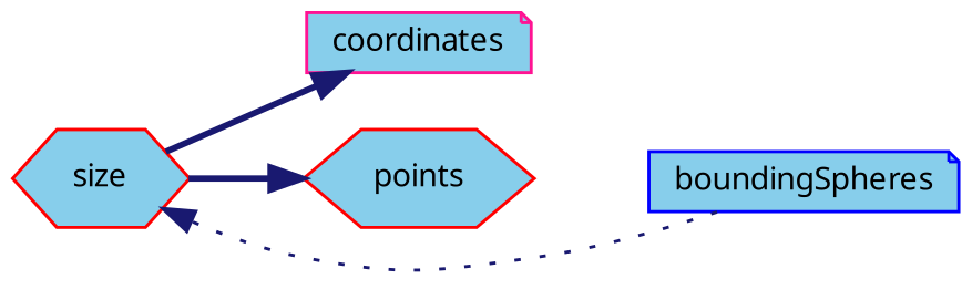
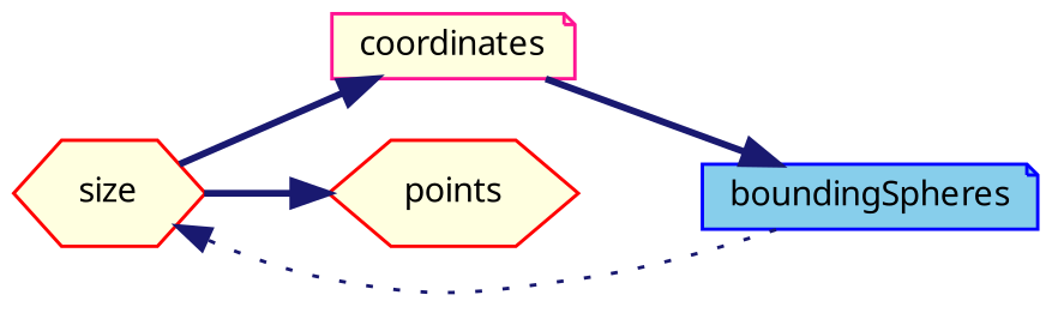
  digraph {
    fontname="Noto Sans"
    rankdir=LR
    node [color=red fillcolor=skyblue fontname="Noto Sans" fontsize=10 shape=hexagon style=filled]
    edge [color=midnightblue fontname="Noto Sans" fontsize=10 labelfontname=Helvetica labelfontsize=10 style=bold]
-   n1 [fontcolor=black height=0.2 label=size width=0.4]
-   n2 [color=deeppink height=0.2 label=coordinates shape=note width=0.4]
-   n3 [height=0.2 label=points width=0.4]
+   n1 [fillcolor=lightyellow fontcolor=black height=0.2 label=size width=0.4]
+   n2 [color=deeppink fillcolor=lightyellow height=0.2 label=coordinates shape=note width=0.4]
+   n3 [fillcolor=lightyellow height=0.2 label=points width=0.4]
    n4 [color=blue height=0.2 label=boundingSpheres shape=note width=0.4]
    n1 -> n2
    n1 -> n3
+   n2 -> n4
    n4 -> n1 [style=dotted]
  }
